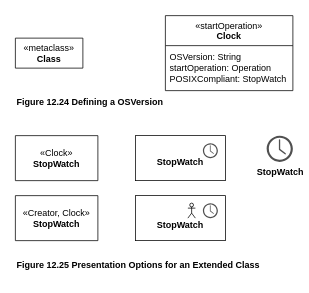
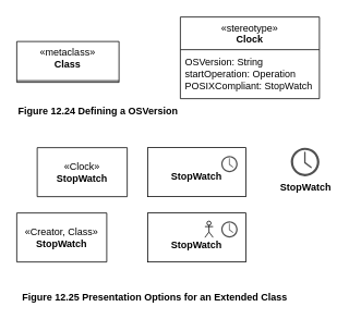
  <mxCell id="0" />
  <mxCell id="1" parent="0" />
- <mxCell id="2" value="«metaclass»&lt;br&gt;&lt;b&gt;Class&lt;/b&gt;" style="swimlane;fontStyle=0;align=center;verticalAlign=top;childLayout=stackLayout;horizontal=1;startSize=48;horizontalStack=0;resizeParent=1;resizeParentMax=0;resizeLast=0;collapsible=0;marginBottom=0;html=1;whiteSpace=wrap;" vertex="1" parent="1"><mxGeometry y="50" width="90" height="40" as="geometry" x="20" /></mxCell>
- <mxCell id="3" value="«startOperation»&lt;br&gt;&lt;b&gt;Clock&lt;/b&gt;" style="swimlane;fontStyle=0;align=center;verticalAlign=top;childLayout=stackLayout;horizontal=1;startSize=40;horizontalStack=0;resizeParent=1;resizeParentMax=0;resizeLast=0;collapsible=0;marginBottom=0;html=1;whiteSpace=wrap;" vertex="1" parent="1"><mxGeometry x="220" width="170" height="100" as="geometry" y="20" /></mxCell>
+ <mxCell id="2" value="«metaclass»&lt;br&gt;&lt;b&gt;Class&lt;/b&gt;" style="swimlane;fontStyle=0;align=center;verticalAlign=top;childLayout=stackLayout;horizontal=1;startSize=48;horizontalStack=0;resizeParent=1;resizeParentMax=0;resizeLast=0;collapsible=0;marginBottom=0;html=1;whiteSpace=wrap;" vertex="1" parent="1"><mxGeometry x="20" y="50" width="125" height="50" as="geometry" /></mxCell>
+ <mxCell id="3" value="«stereotype»&lt;br&gt;&lt;b&gt;Clock&lt;/b&gt;" style="swimlane;fontStyle=0;align=center;verticalAlign=top;childLayout=stackLayout;horizontal=1;startSize=40;horizontalStack=0;resizeParent=1;resizeParentMax=0;resizeLast=0;collapsible=0;marginBottom=0;html=1;whiteSpace=wrap;" vertex="1" parent="1"><mxGeometry x="220" width="170" height="100" as="geometry" y="20" /></mxCell>
  <mxCell id="4" value="OSVersion: String&lt;br&gt;startOperation: Operation&lt;br&gt;POSIXCompliant: StopWatch" style="text;html=1;strokeColor=none;fillColor=none;align=left;verticalAlign=middle;spacingLeft=4;spacingRight=4;overflow=hidden;rotatable=0;points=[[0,0.5],[1,0.5]];portConstraint=eastwest;whiteSpace=wrap;" vertex="1" parent="3"><mxGeometry y="40" width="170" height="60" as="geometry" /></mxCell>
  <mxCell id="5" value="&lt;b&gt;Figure 12.24 Defining a OSVersion&lt;/b&gt;" style="text;html=1;align=left;verticalAlign=middle;resizable=0;points=[];autosize=1;strokeColor=none;fillColor=none;" vertex="1" parent="1"><mxGeometry y="120" width="220" height="30" as="geometry" x="20" /></mxCell>
- <mxCell id="6" value="«Clock»&lt;br&gt;&lt;b&gt;StopWatch&lt;/b&gt;" style="swimlane;fontStyle=0;align=center;verticalAlign=middle;childLayout=stackLayout;horizontal=1;startSize=60;horizontalStack=0;resizeParent=1;resizeParentMax=0;resizeLast=0;collapsible=0;marginBottom=0;html=1;whiteSpace=wrap;" vertex="1" parent="1"><mxGeometry y="180" width="110" height="60" as="geometry" x="20" /></mxCell>
- <mxCell id="7" value="«Creator, Clock»&lt;br&gt;&lt;b&gt;StopWatch&lt;/b&gt;" style="swimlane;fontStyle=0;align=center;verticalAlign=middle;childLayout=stackLayout;horizontal=1;startSize=60;horizontalStack=0;resizeParent=1;resizeParentMax=0;resizeLast=0;collapsible=0;marginBottom=0;html=1;whiteSpace=wrap;" vertex="1" parent="1"><mxGeometry y="260" width="110" height="60" as="geometry" x="20" /></mxCell>
+ <mxCell id="6" value="«Clock»&lt;br&gt;&lt;b&gt;StopWatch&lt;/b&gt;" style="swimlane;fontStyle=0;align=center;verticalAlign=middle;childLayout=stackLayout;horizontal=1;startSize=60;horizontalStack=0;resizeParent=1;resizeParentMax=0;resizeLast=0;collapsible=0;marginBottom=0;html=1;whiteSpace=wrap;" vertex="1" parent="1"><mxGeometry x="45" y="180" width="110" height="60" as="geometry" /></mxCell>
+ <mxCell id="7" value="«Creator, Class»&lt;br&gt;&lt;b&gt;StopWatch&lt;/b&gt;" style="swimlane;fontStyle=0;align=center;verticalAlign=middle;childLayout=stackLayout;horizontal=1;startSize=60;horizontalStack=0;resizeParent=1;resizeParentMax=0;resizeLast=0;collapsible=0;marginBottom=0;html=1;whiteSpace=wrap;" vertex="1" parent="1"><mxGeometry y="260" width="110" height="60" as="geometry" x="20" /></mxCell>
  <mxCell id="8" value="&lt;b&gt;StopWatch&lt;/b&gt;" style="whiteSpace=wrap;html=1;spacingTop=12;" vertex="1" parent="1"><mxGeometry x="180" y="180" width="120" height="60" as="geometry" /></mxCell>
  <mxCell id="9" value="&lt;b&gt;StopWatch&lt;/b&gt;" style="whiteSpace=wrap;html=1;spacingTop=18;" vertex="1" parent="1"><mxGeometry x="180" y="260" width="120" height="60" as="geometry" /></mxCell>
  <mxCell id="10" value="&lt;b&gt;StopWatch&lt;/b&gt;" style="sketch=0;pointerEvents=1;shadow=0;dashed=0;html=1;strokeColor=none;fillColor=#505050;labelPosition=center;verticalLabelPosition=bottom;verticalAlign=top;outlineConnect=0;align=center;shape=mxgraph.office.concepts.clock;" vertex="1" parent="1"><mxGeometry x="355" y="180" width="35" height="35" as="geometry" /></mxCell>
  <mxCell id="11" value="" style="sketch=0;pointerEvents=1;shadow=0;dashed=0;html=1;strokeColor=none;fillColor=#505050;labelPosition=center;verticalLabelPosition=bottom;verticalAlign=top;outlineConnect=0;align=center;shape=mxgraph.office.concepts.clock;" vertex="1" parent="1"><mxGeometry x="270" y="190" width="20" height="20" as="geometry" /></mxCell>
  <mxCell id="12" value="" style="sketch=0;pointerEvents=1;shadow=0;dashed=0;html=1;strokeColor=none;fillColor=#505050;labelPosition=center;verticalLabelPosition=bottom;verticalAlign=top;outlineConnect=0;align=center;shape=mxgraph.office.concepts.clock;" vertex="1" parent="1"><mxGeometry x="270" y="270" width="20" height="20" as="geometry" /></mxCell>
  <mxCell id="13" value="" style="shape=umlActor;verticalLabelPosition=bottom;verticalAlign=top;html=1;outlineConnect=0;" vertex="1" parent="1"><mxGeometry x="250" y="270" width="10" height="20" as="geometry" /></mxCell>
- <mxCell id="14" value="&lt;b&gt;Figure 12.25 Presentation Options for an Extended Class&lt;/b&gt;" style="text;html=1;align=left;verticalAlign=middle;resizable=0;points=[];autosize=1;strokeColor=none;fillColor=none;" vertex="1" parent="1"><mxGeometry y="338" width="350" height="30" as="geometry" x="20" /></mxCell>
+ <mxCell id="14" value="&lt;b&gt;Figure 12.25 Presentation Options for an Extended Class&lt;/b&gt;" style="text;html=1;align=left;verticalAlign=middle;resizable=0;points=[];autosize=1;strokeColor=none;fillColor=none;" vertex="1" parent="1"><mxGeometry x="25" y="348" width="350" height="30" as="geometry" /></mxCell>
